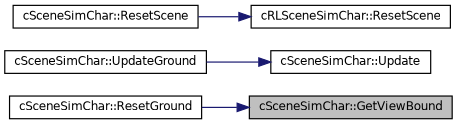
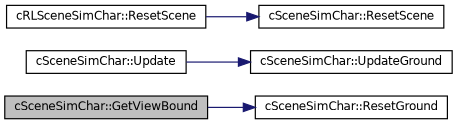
  digraph {
    rankdir=RL
    node [color=black fillcolor=white fontname=Helvetica fontsize=10 shape=record style=filled]
    edge [color=midnightblue dir=back fontname=Helvetica fontsize=10 labelfontname=Helvetica labelfontsize=10 style=solid]
    n1 [fillcolor=grey75 fontcolor=black height=0.2 label="cSceneSimChar::GetViewBound" width=0.4]
    n2 [height=0.2 label="cSceneSimChar::ResetGround" width=0.4]
    n3 [height=0.2 label="cSceneSimChar::UpdateGround" width=0.4]
    n4 [height=0.2 label="cSceneSimChar::Update" width=0.4]
    n5 [height=0.2 label="cSceneSimChar::ResetScene" width=0.4]
    n6 [height=0.2 label="cRLSceneSimChar::ResetScene" width=0.4]
-   n1 -> n2
-   n4 -> n3
-   n6 -> n5
+   n2 -> n1
+   n3 -> n4
+   n5 -> n6
  }
